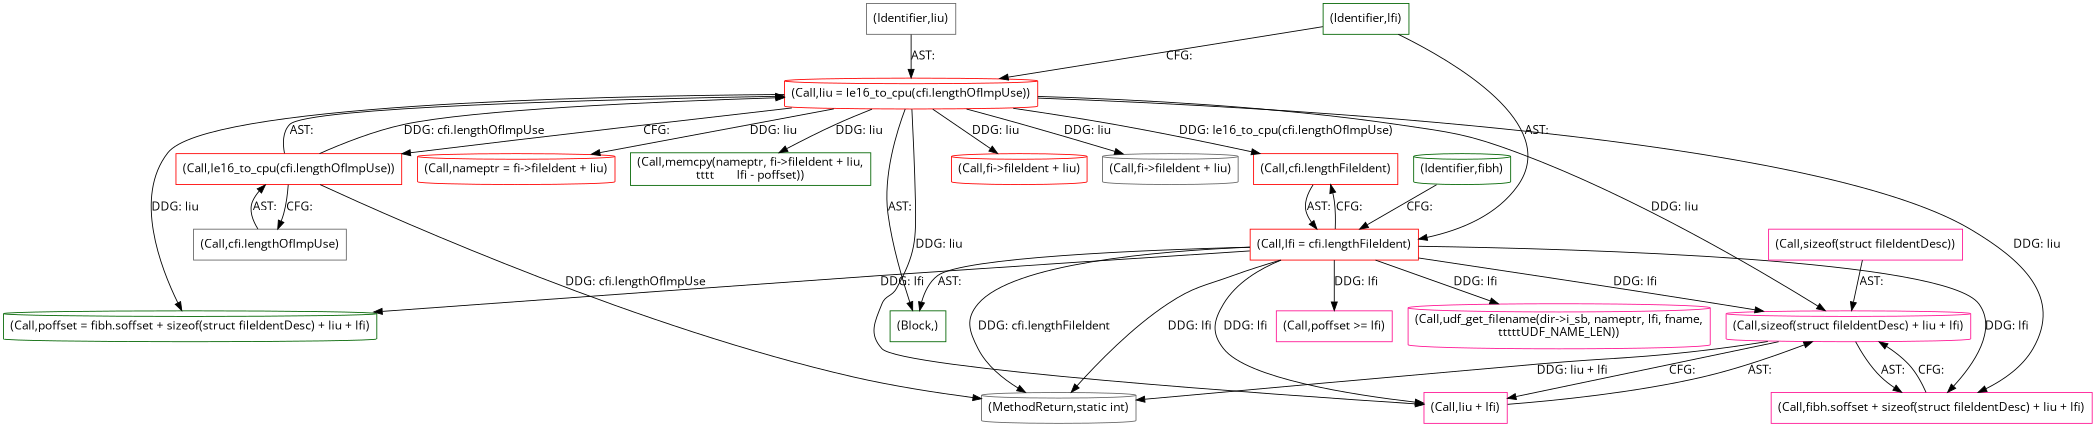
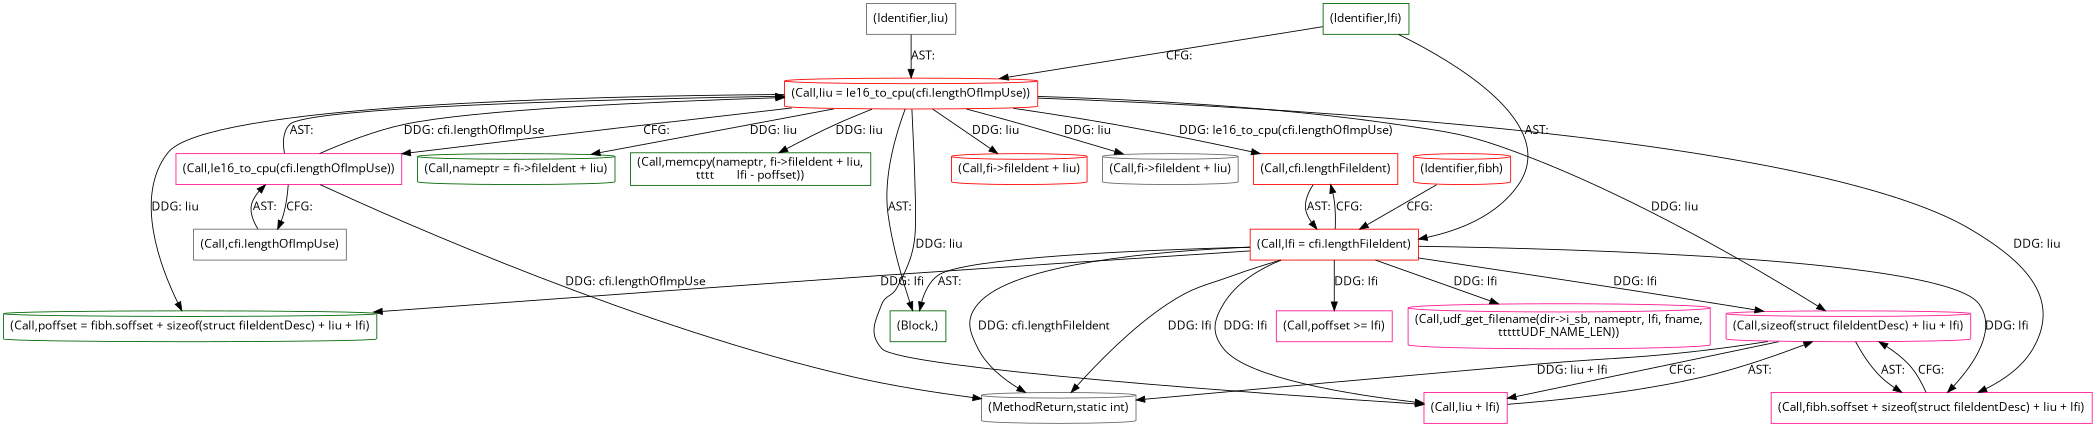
  digraph {
    fontname="Open Sans"
    node [color=deeppink fontname="Open Sans" shape=box]
    edge [fontname="Open Sans"]
    n1 [label="(Call,sizeof(struct fileIdentDesc) + liu + lfi)" shape=cylinder]
    n2 [label="(Call,fibh.soffset + sizeof(struct fileIdentDesc) + liu + lfi)"]
    n3 [label="(Call,liu + lfi)"]
    n4 [color=gray40 label="(MethodReturn,static int)" shape=cylinder]
    n5 [color=red label="(Call,liu = le16_to_cpu(cfi.lengthOfImpUse))" shape=cylinder]
-   n6 [color=red label="(Call,le16_to_cpu(cfi.lengthOfImpUse))"]
-   n7 [color=red label="(Call,nameptr = fi->fileIdent + liu)" shape=cylinder]
+   n6 [label="(Call,le16_to_cpu(cfi.lengthOfImpUse))"]
+   n7 [color=darkgreen label="(Call,nameptr = fi->fileIdent + liu)" shape=cylinder]
    n8 [color=darkgreen label="(Call,memcpy(nameptr, fi->fileIdent + liu,\n\t\t\t\t       lfi - poffset))"]
    n9 [color=darkgreen label="(Call,poffset = fibh.soffset + sizeof(struct fileIdentDesc) + liu + lfi)" shape=cylinder]
    n10 [color=darkgreen label="(Block,)"]
    n11 [color=red label="(Call,fi->fileIdent + liu)" shape=cylinder]
    n12 [color=gray40 label="(Call,fi->fileIdent + liu)" shape=cylinder]
    n13 [color=red label="(Call,cfi.lengthFileIdent)"]
    n14 [color=gray40 label="(Call,cfi.lengthOfImpUse)"]
    n15 [color=red label="(Call,lfi = cfi.lengthFileIdent)"]
    n16 [label="(Call,poffset >= lfi)"]
    n17 [label="(Call,udf_get_filename(dir->i_sb, nameptr, lfi, fname,\n\t\t\t\t\tUDF_NAME_LEN))" shape=cylinder]
-   n18 [label="(Call,sizeof(struct fileIdentDesc))"]
    n19 [color=darkgreen label="(Identifier,lfi)"]
-   n20 [color=darkgreen label="(Identifier,fibh)" shape=cylinder]
+   n20 [color=red label="(Identifier,fibh)" shape=cylinder]
    n21 [color=gray40 label="(Identifier,liu)"]
    n1 -> n2 [label="AST: "]
    n1 -> n3 [label="CFG: "]
    n1 -> n4 [label="DDG: liu + lfi"]
    n2 -> n1 [label="CFG: "]
    n3 -> n1 [label="AST: "]
    n5 -> n1 [label="DDG: liu"]
    n5 -> n2 [label="DDG: liu"]
    n5 -> n3 [label="DDG: liu"]
    n5 -> n6 [label="CFG: "]
    n5 -> n7 [label="DDG: liu"]
    n5 -> n8 [label="DDG: liu"]
    n5 -> n9 [label="DDG: liu"]
    n5 -> n10 [label="AST: "]
    n5 -> n11 [label="DDG: liu"]
    n5 -> n12 [label="DDG: liu"]
    n5 -> n13 [label="DDG: le16_to_cpu(cfi.lengthOfImpUse)"]
    n6 -> n4 [label="DDG: cfi.lengthOfImpUse"]
    n6 -> n5 [label="AST: "]
    n6 -> n5 [label="DDG: cfi.lengthOfImpUse"]
    n6 -> n14 [label="CFG: "]
    n13 -> n15 [label="AST: "]
    n14 -> n6 [label="AST: "]
    n15 -> n1 [label="DDG: lfi"]
    n15 -> n2 [label="DDG: lfi"]
    n15 -> n3 [label="DDG: lfi"]
    n15 -> n4 [label="DDG: lfi"]
    n15 -> n4 [label="DDG: cfi.lengthFileIdent"]
    n15 -> n9 [label="DDG: lfi"]
    n15 -> n10 [label="AST: "]
    n15 -> n13 [label="CFG: "]
    n15 -> n16 [label="DDG: lfi"]
    n15 -> n17 [label="DDG: lfi"]
-   n18 -> n1 [label="AST: "]
    n19 -> n5 [label="CFG: "]
    n19 -> n15 [label="AST: "]
    n20 -> n15 [label="CFG: "]
    n21 -> n5 [label="AST: "]
  }
